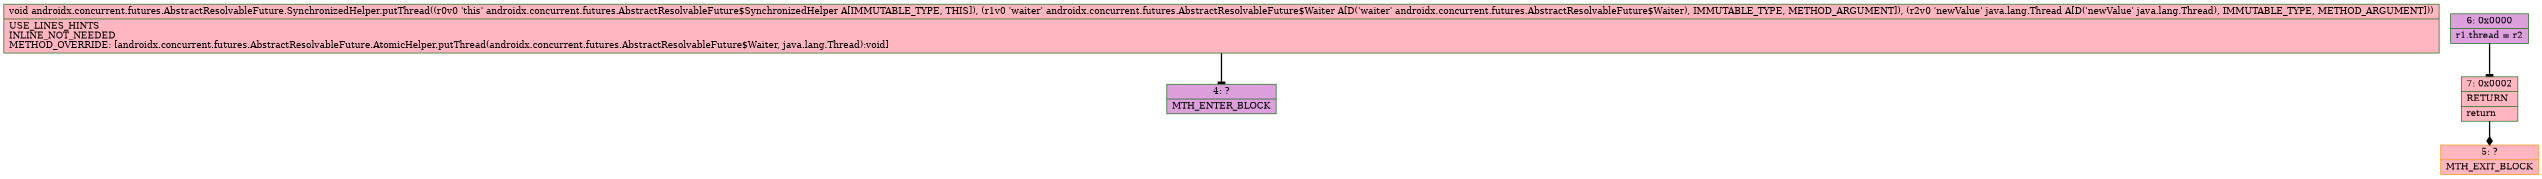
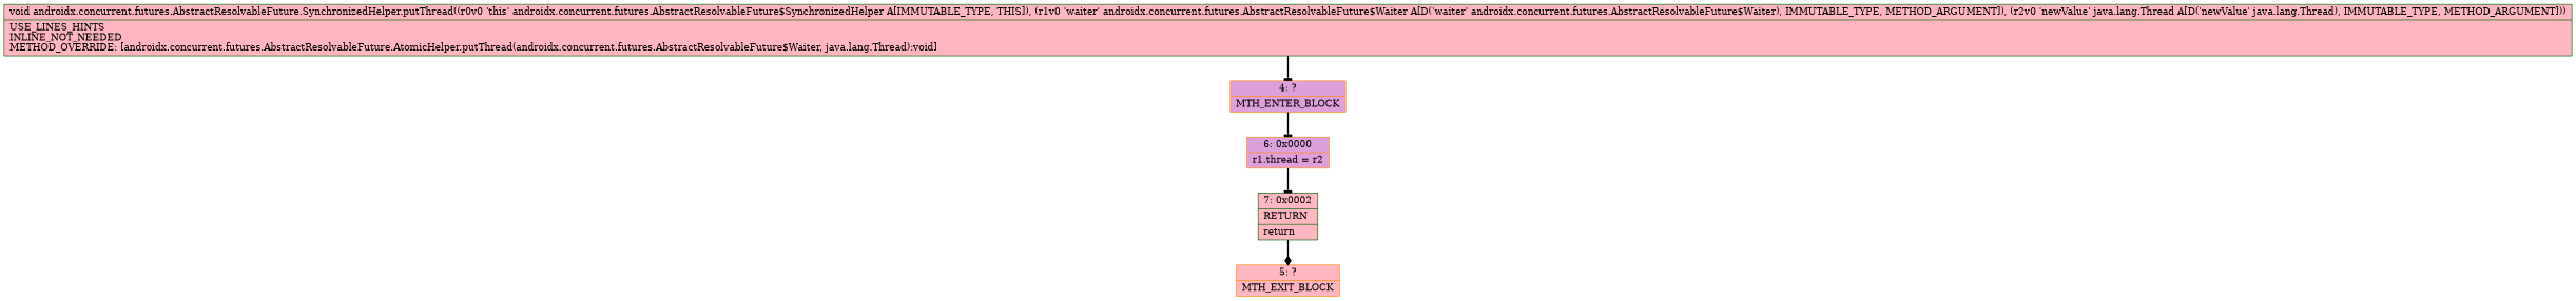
  digraph {
    node [color=darkorange fillcolor=lightpink shape=record style=filled]
    edge [arrowhead=tee style=bold]
-   n1 [color=darkgreen fillcolor=plum label="{4\:\ ?|MTH_ENTER_BLOCK\l}"]
-   n2 [color=darkgreen fillcolor=plum label="{6\:\ 0x0000|r1.thread = r2\l}"]
+   n1 [fillcolor=plum label="{4\:\ ?|MTH_ENTER_BLOCK\l}"]
+   n2 [fillcolor=plum label="{6\:\ 0x0000|r1.thread = r2\l}"]
    n3 [color=darkgreen label="{7\:\ 0x0002|RETURN\l|return\l}"]
    n4 [label="{5\:\ ?|MTH_EXIT_BLOCK\l}"]
    n5 [color=darkgreen label="{void androidx.concurrent.futures.AbstractResolvableFuture.SynchronizedHelper.putThread((r0v0 'this' androidx.concurrent.futures.AbstractResolvableFuture$SynchronizedHelper A[IMMUTABLE_TYPE, THIS]), (r1v0 'waiter' androidx.concurrent.futures.AbstractResolvableFuture$Waiter A[D('waiter' androidx.concurrent.futures.AbstractResolvableFuture$Waiter), IMMUTABLE_TYPE, METHOD_ARGUMENT]), (r2v0 'newValue' java.lang.Thread A[D('newValue' java.lang.Thread), IMMUTABLE_TYPE, METHOD_ARGUMENT]))  | USE_LINES_HINTS\lINLINE_NOT_NEEDED\lMETHOD_OVERRIDE: [androidx.concurrent.futures.AbstractResolvableFuture.AtomicHelper.putThread(androidx.concurrent.futures.AbstractResolvableFuture$Waiter, java.lang.Thread):void]\l}"]
+   n1 -> n2
    n2 -> n3
    n3 -> n4 [arrowhead=diamond]
    n5 -> n1
  }
